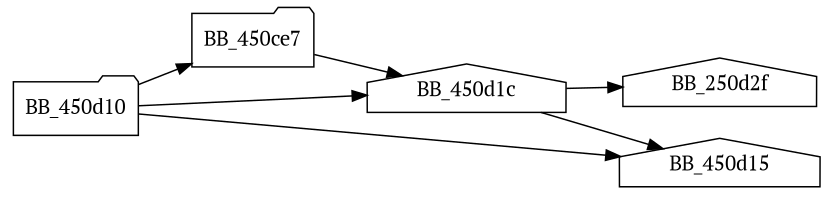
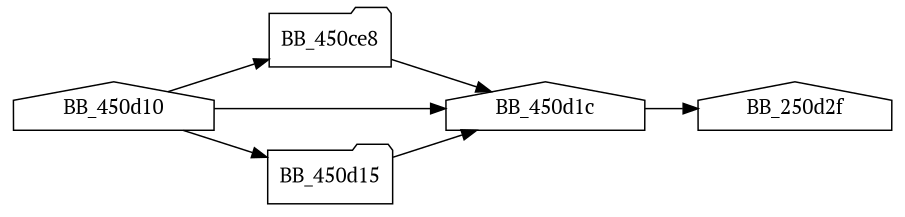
  digraph {
    fontname="PT Serif"
    rankdir=LR
    node [fontname="PT Serif" shape=house]
    edge [fontname="PT Serif"]
-   BB_450ce7 [shape=folder]
+   BB_450ce7 [shape=folder label=BB_450ce8]
    BB_450d1c
-   BB_450d10 [shape=folder]
-   BB_450d15
+   BB_450d10
+   BB_450d15 [shape=folder]
    n5 [label=BB_250d2f]
    BB_450ce7 -> BB_450d1c
    BB_450d1c -> n5
    BB_450d10 -> BB_450ce7
    BB_450d10 -> BB_450d1c
    BB_450d10 -> BB_450d15
-   BB_450d1c -> BB_450d15
+   BB_450d15 -> BB_450d1c
  }
